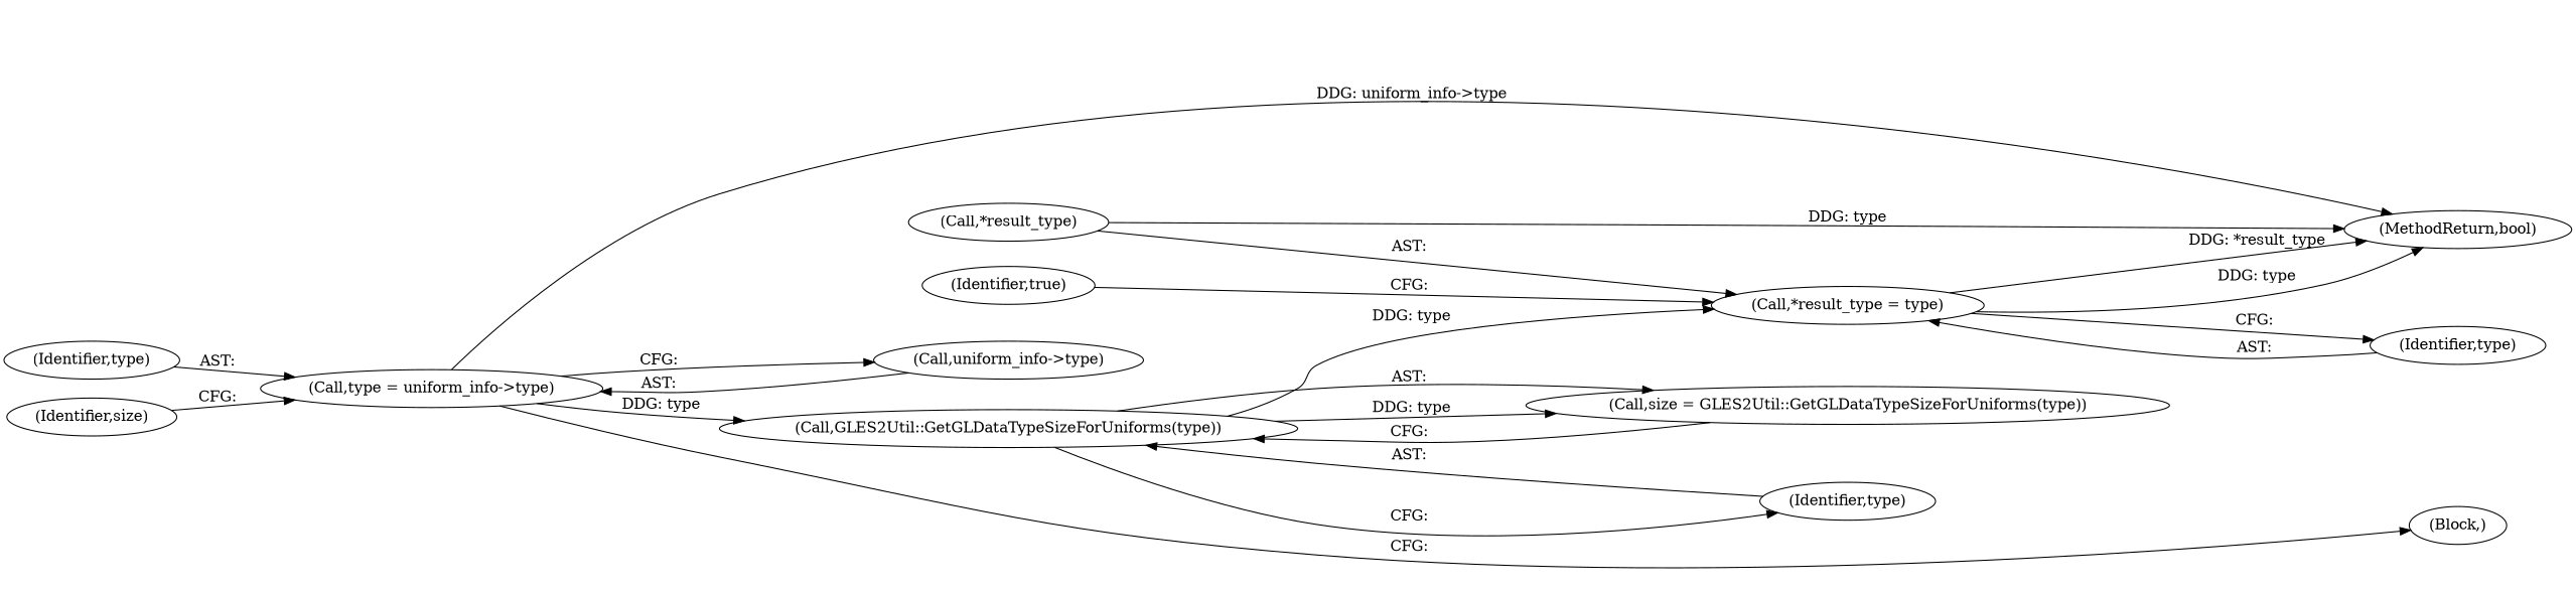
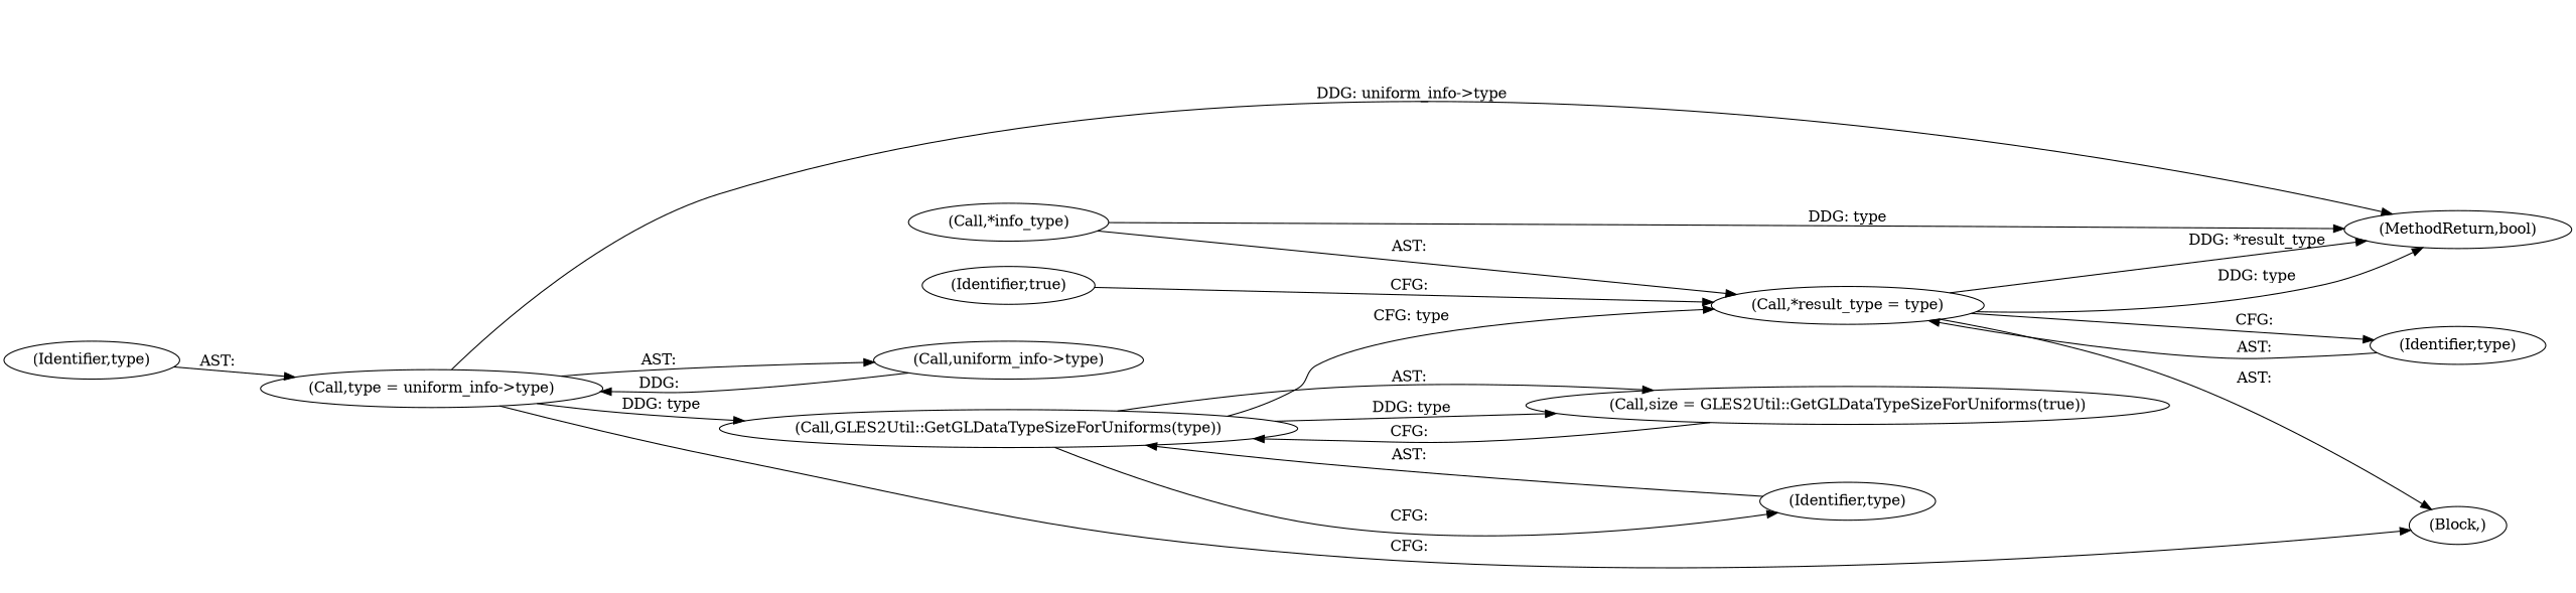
  digraph {
    fontname="DejaVu Serif"
    rankdir=LR
    node [fontname="DejaVu Serif"]
    edge [fontname="DejaVu Serif"]
    n1 [label="(Call,*result_type = type)"]
    n2 [label="(MethodReturn,bool)"]
    n3 [label="(Block,)"]
    n4 [label="(Identifier,type)"]
    n5 [label="(Call,GLES2Util::GetGLDataTypeSizeForUniforms(type))"]
-   n6 [label="(Call,size = GLES2Util::GetGLDataTypeSizeForUniforms(type))"]
+   n6 [label="(Call,size = GLES2Util::GetGLDataTypeSizeForUniforms(true))"]
    n7 [label="(Identifier,type)"]
    n8 [label="(Call,type = uniform_info->type)"]
    n9 [label="(Call,uniform_info->type)"]
    n10 [label="(Identifier,true)"]
-   n11 [label="(Call,*result_type)"]
+   n11 [label="(Call,*info_type)"]
    n12 [label="(Identifier,type)"]
-   n13 [label="(Identifier,size)"]
    n1 -> n2 [label="DDG: type"]
    n1 -> n2 [label="DDG: *result_type"]
+   n1 -> n3 [label="AST: "]
    n1 -> n4 [label="CFG: "]
    n4 -> n1 [label="AST: "]
-   n5 -> n1 [label="DDG: type"]
+   n5 -> n1 [label="CFG: type"]
    n5 -> n6 [label="AST: "]
    n5 -> n6 [label="DDG: type"]
    n5 -> n7 [label="CFG: "]
    n6 -> n5 [label="CFG: "]
    n7 -> n5 [label="AST: "]
    n8 -> n2 [label="DDG: uniform_info->type"]
    n8 -> n3 [label="CFG: "]
    n8 -> n5 [label="DDG: type"]
-   n8 -> n9 [label="CFG: "]
-   n9 -> n8 [label="AST: "]
+   n8 -> n9 [label="AST: "]
+   n9 -> n8 [label="DDG: "]
    n10 -> n1 [label="CFG: "]
    n11 -> n1 [label="AST: "]
    n11 -> n2 [label="DDG: type"]
    n12 -> n8 [label="AST: "]
-   n13 -> n8 [label="CFG: "]
  }
